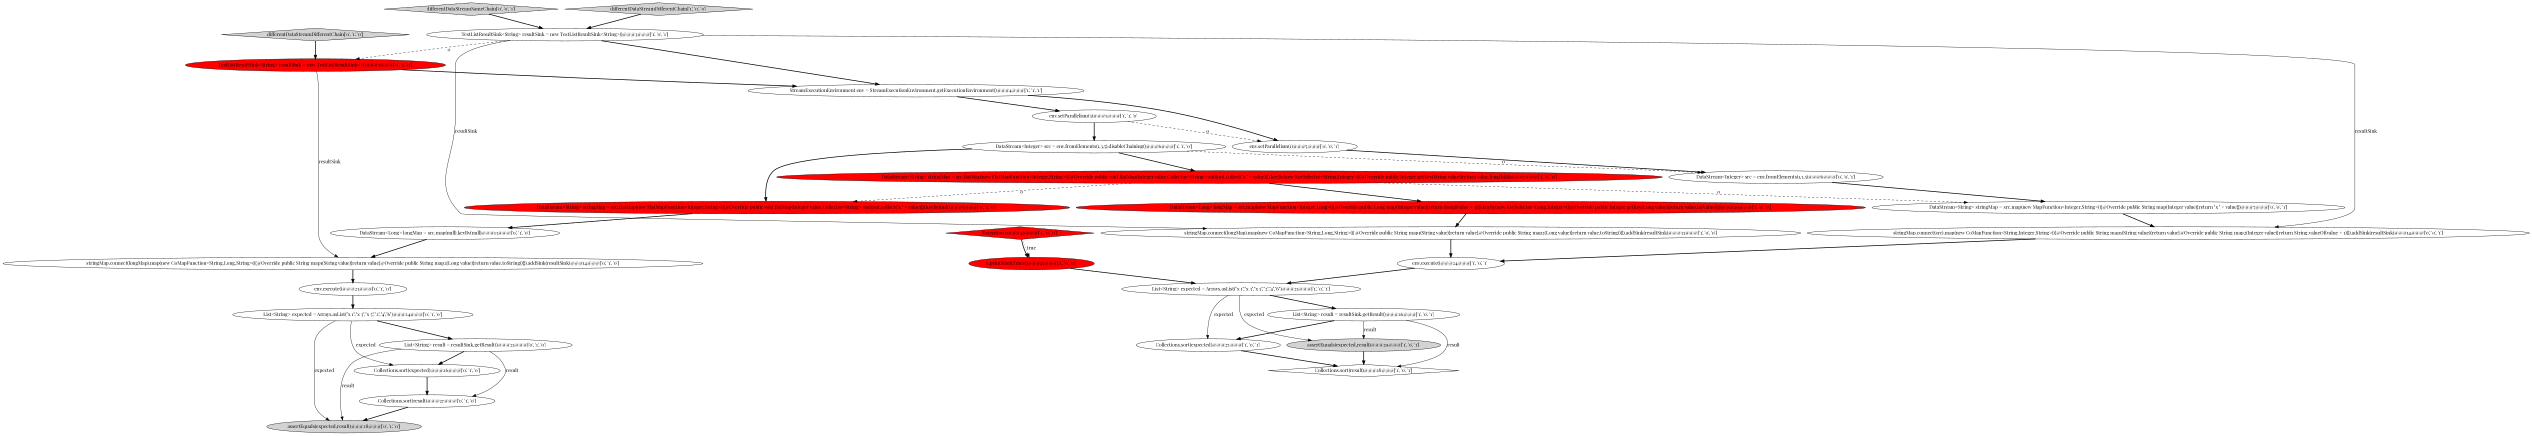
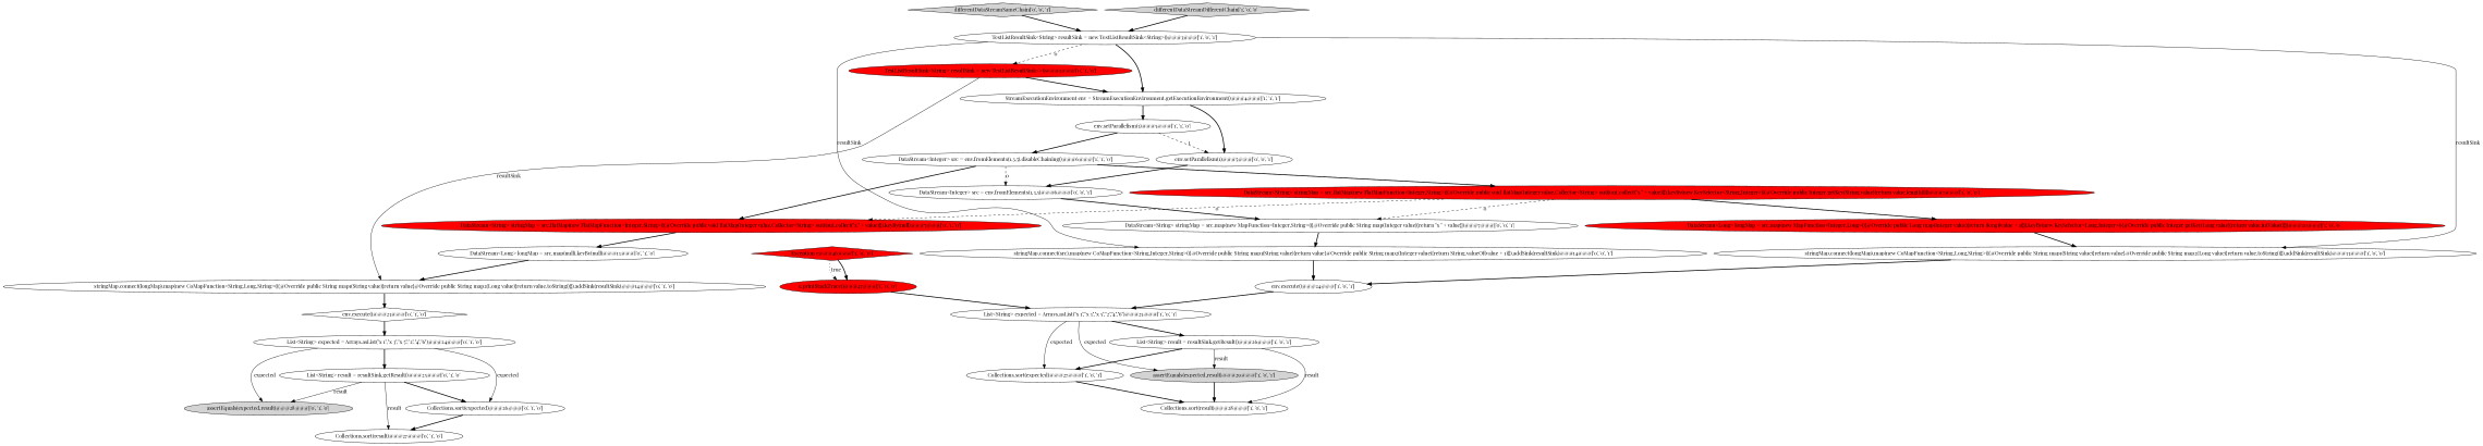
  digraph {
    fontname="Playfair Display"
    node [fillcolor=white fontname="Playfair Display" shape=ellipse style=filled]
    edge [fontname="Playfair Display" style=bold]
    n1 [label="Collections.sort(expected)@@@27@@@['1', '0', '1']"]
-   n2 [label="Collections.sort(result)@@@28@@@['1', '0', '1']" shape=diamond]
+   n2 [label="Collections.sort(result)@@@28@@@['1', '0', '1']"]
    n3 [label="DataStream<Long> longMap = src.map(null).keyBy(null)@@@13@@@['0', '1', '0']"]
    n4 [label="stringMap.connect(longMap).map(new CoMapFunction<String,Long,String>(){@Override public String map1(String value){return value}@Override public String map2(Long value){return value.toString()}}).addSink(resultSink)@@@14@@@['0', '1', '0']"]
-   n5 [label="env.execute()@@@23@@@['0', '1', '0']"]
+   n5 [label="env.execute()@@@23@@@['0', '1', '0']" shape=diamond]
    n6 [label="Collections.sort(expected)@@@26@@@['0', '1', '0']"]
    n7 [label="Collections.sort(result)@@@27@@@['0', '1', '0']"]
    n8 [fillcolor=lightgray label="assertEquals(expected,result)@@@28@@@['0', '1', '0']"]
    n9 [label="List<String> expected = Arrays.asList(\"x 1\",\"x 3\",\"x 5\",\"2\",\"4\",\"6\")@@@24@@@['0', '1', '0']"]
    n10 [label="List<String> result = resultSink.getResult()@@@25@@@['0', '1', '0']"]
    n11 [label="DataStream<String> stringMap = src.map(new MapFunction<Integer,String>(){@Override public String map(Integer value){return \"x \" + value}})@@@7@@@['0', '0', '1']"]
    n12 [label="stringMap.connect(src).map(new CoMapFunction<String,Integer,String>(){@Override public String map1(String value){return value}@Override public String map2(Integer value){return String.valueOf(value + 1)}}).addSink(resultSink)@@@14@@@['0', '0', '1']"]
    n13 [label="env.execute()@@@24@@@['1', '0', '1']"]
    n14 [fillcolor=red label="TestListResultSink<String> resultSink = new TestListResultSink<>()@@@3@@@['0', '1', '0']"]
    n15 [label="StreamExecutionEnvironment env = StreamExecutionEnvironment.getExecutionEnvironment()@@@4@@@['1', '1', '1']"]
    n16 [label="env.setParallelism(3)@@@5@@@['1', '1', '0']"]
    n17 [label="env.setParallelism(1)@@@5@@@['0', '0', '1']"]
    n18 [fillcolor=lightgray label="assertEquals(expected,result)@@@29@@@['1', '0', '1']"]
    n19 [label="DataStream<Integer> src = env.fromElements(1,3,5).disableChaining()@@@6@@@['1', '1', '0']"]
    n20 [fillcolor=red label="DataStream<String> stringMap = src.flatMap(new FlatMapFunction<Integer,String>(){@Override public void flatMap(Integer value,Collector<String> out){out.collect(\"x \" + value)}}).keyBy(null)@@@7@@@['0', '1', '0']"]
    n21 [fillcolor=red label="DataStream<String> stringMap = src.flatMap(new FlatMapFunction<Integer,String>(){@Override public void flatMap(Integer value,Collector<String> out){out.collect(\"x \" + value)}}).keyBy(new KeySelector<String,Integer>(){@Override public Integer getKey(String value){return value.length()}})@@@7@@@['1', '0', '0']"]
    n22 [label="DataStream<Integer> src = env.fromElements(1,3,5)@@@6@@@['0', '0', '1']"]
    n23 [label="List<String> expected = Arrays.asList(\"x 1\",\"x 3\",\"x 5\",\"2\",\"4\",\"6\")@@@25@@@['1', '0', '1']"]
    n24 [fillcolor=lightgray label="differentDataStreamSameChain['0', '0', '1']" shape=diamond]
    n25 [label="TestListResultSink<String> resultSink = new TestListResultSink<String>()@@@3@@@['1', '0', '1']"]
    n26 [label="stringMap.connect(longMap).map(new CoMapFunction<String,Long,String>(){@Override public String map1(String value){return value}@Override public String map2(Long value){return value.toString()}}).addSink(resultSink)@@@33@@@['1', '0', '0']"]
    n27 [label="List<String> result = resultSink.getResult()@@@26@@@['1', '0', '1']"]
-   n28 [fillcolor=lightgray label="differentDataStreamDifferentChain['0', '1', '0']" shape=diamond]
    n29 [fillcolor=red label="DataStream<Long> longMap = src.map(new MapFunction<Integer,Long>(){@Override public Long map(Integer value){return (long)(value + 1)}}).keyBy(new KeySelector<Long,Integer>(){@Override public Integer getKey(Long value){return value.intValue()}})@@@20@@@['1', '0', '0']"]
    n30 [fillcolor=red label="Exception e@@@46@@@['1', '0', '0']" shape=diamond]
    n31 [fillcolor=red label="e.printStackTrace()@@@47@@@['1', '0', '0']"]
    n32 [fillcolor=lightgray label="differentDataStreamDifferentChain['1', '0', '0']" shape=diamond]
    n1 -> n2
    n3 -> n4
    n4 -> n5
    n5 -> n9
    n6 -> n7
-   n7 -> n8
    n9 -> n6 [label=expected style=solid]
    n9 -> n8 [label=expected style=solid]
    n9 -> n10
    n10 -> n6
    n10 -> n7 [label=result style=solid]
    n10 -> n8 [label=result style=solid]
    n11 -> n12
    n12 -> n13
    n13 -> n23
    n14 -> n4 [label=resultSink style=solid]
    n14 -> n15
    n15 -> n16
    n15 -> n17
-   n16 -> n17 [label=0 style=dashed]
+   n16 -> n17 [label=1 style=dashed]
    n16 -> n19
    n17 -> n22
    n18 -> n2
    n19 -> n20
    n19 -> n21
    n19 -> n22 [label=0 style=dashed]
    n20 -> n3
    n21 -> n11 [label=0 style=dashed]
    n21 -> n20 [label=0 style=dashed]
    n21 -> n29
    n22 -> n11
    n23 -> n1 [label=expected style=solid]
    n23 -> n18 [label=expected style=solid]
    n23 -> n27
    n24 -> n25
    n25 -> n12 [label=resultSink style=solid]
    n25 -> n14 [label=0 style=dashed]
    n25 -> n15
    n25 -> n26 [label=resultSink style=solid]
    n26 -> n13
    n27 -> n1
    n27 -> n2 [label=result style=solid]
    n27 -> n18 [label=result style=solid]
-   n28 -> n14
    n29 -> n26
    n30 -> n31
    n30 -> n31 [label=true style=dotted]
    n31 -> n23
    n32 -> n25
  }
